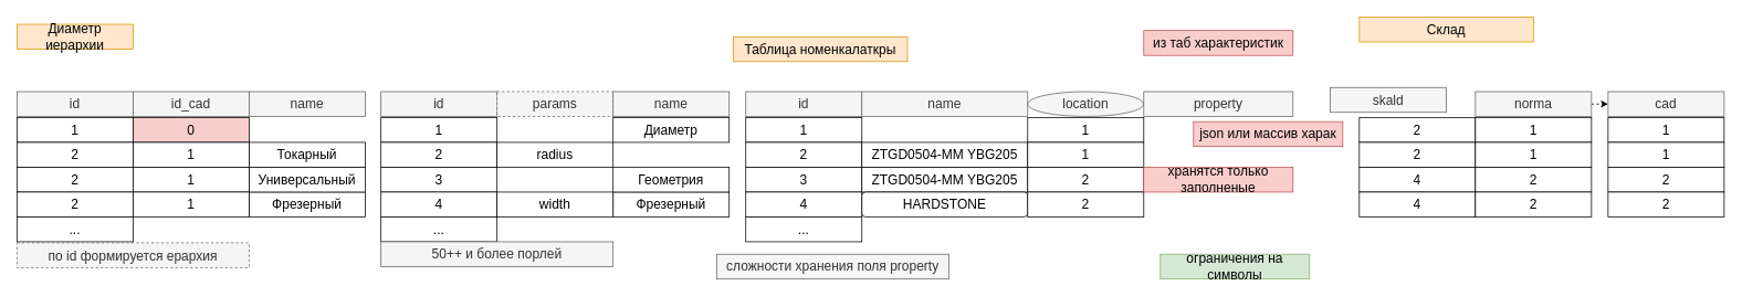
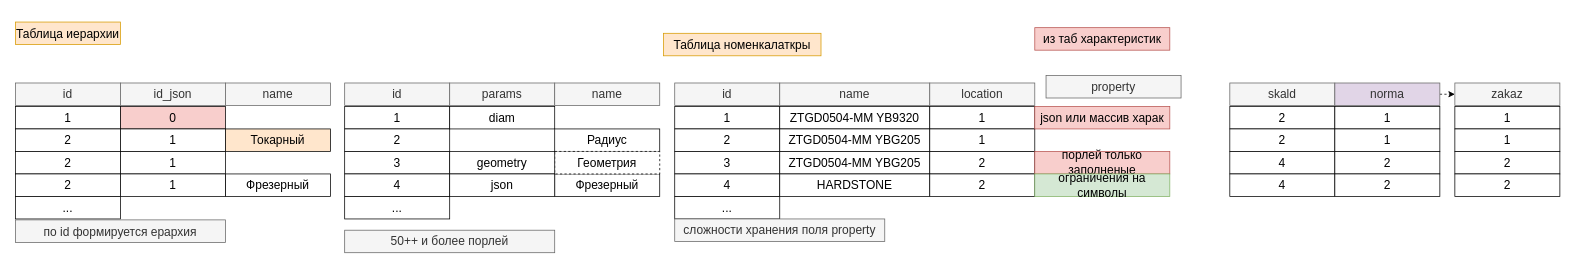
  <mxCell id="0" />
  <mxCell id="1" parent="0" />
- <mxCell id="2" value="&lt;font style=&quot;font-size: 16px;&quot;&gt;Диаметр иерархии&lt;/font&gt;" style="rounded=0;whiteSpace=wrap;html=1;fillColor=#ffe6cc;strokeColor=#d79b00;" parent="1" vertex="1"><mxGeometry x="20" y="28.75" width="140" height="30" as="geometry" /></mxCell>
+ <mxCell id="2" value="&lt;font style=&quot;font-size: 16px;&quot;&gt;Таблица иерархии&lt;/font&gt;" style="rounded=0;whiteSpace=wrap;html=1;fillColor=#ffe6cc;strokeColor=#d79b00;" parent="1" vertex="1"><mxGeometry x="20" y="28.75" width="140" height="30" as="geometry" /></mxCell>
  <mxCell id="3" value="&lt;span style=&quot;font-size: 16px;&quot;&gt;id&lt;/span&gt;" style="rounded=0;whiteSpace=wrap;html=1;fillColor=#f5f5f5;fontColor=#333333;strokeColor=#666666;" parent="1" vertex="1"><mxGeometry x="20" y="110" width="140" height="30" as="geometry" /></mxCell>
- <mxCell id="4" value="&lt;span style=&quot;font-size: 16px;&quot;&gt;id_cad&lt;/span&gt;" style="rounded=0;whiteSpace=wrap;html=1;fillColor=#f5f5f5;fontColor=#333333;strokeColor=#666666;" parent="1" vertex="1"><mxGeometry x="160" y="110" width="140" height="30" as="geometry" /></mxCell>
+ <mxCell id="4" value="&lt;span style=&quot;font-size: 16px;&quot;&gt;id_json&lt;/span&gt;" style="rounded=0;whiteSpace=wrap;html=1;fillColor=#f5f5f5;fontColor=#333333;strokeColor=#666666;" parent="1" vertex="1"><mxGeometry x="160" y="110" width="140" height="30" as="geometry" /></mxCell>
  <mxCell id="5" value="&lt;span style=&quot;font-size: 16px;&quot;&gt;name&lt;/span&gt;" style="rounded=0;whiteSpace=wrap;html=1;fillColor=#f5f5f5;fontColor=#333333;strokeColor=#666666;" parent="1" vertex="1"><mxGeometry x="300" y="110" width="140" height="30" as="geometry" /></mxCell>
  <mxCell id="6" value="&lt;span style=&quot;font-size: 16px;&quot;&gt;1&lt;/span&gt;" style="rounded=0;whiteSpace=wrap;html=1;" parent="1" vertex="1"><mxGeometry x="20" y="141.25" width="140" height="30" as="geometry" /></mxCell>
  <mxCell id="7" value="&lt;span style=&quot;font-size: 16px;&quot;&gt;0&lt;/span&gt;" style="rounded=0;whiteSpace=wrap;html=1;fillColor=#f8cecc;" parent="1" vertex="1"><mxGeometry x="160" y="141.25" width="140" height="30" as="geometry" /></mxCell>
  <mxCell id="8" value="&lt;span style=&quot;font-size: 16px;&quot;&gt;2&lt;/span&gt;" style="rounded=0;whiteSpace=wrap;html=1;" parent="1" vertex="1"><mxGeometry x="20" y="171.25" width="140" height="30" as="geometry" /></mxCell>
  <mxCell id="9" value="&lt;span style=&quot;font-size: 16px;&quot;&gt;1&lt;/span&gt;" style="rounded=0;whiteSpace=wrap;html=1;" parent="1" vertex="1"><mxGeometry x="160" y="171.25" width="140" height="30" as="geometry" /></mxCell>
  <mxCell id="10" value="&lt;font style=&quot;font-size: 16px;&quot;&gt;Фрезерный&lt;/font&gt;" style="rounded=0;whiteSpace=wrap;html=1;" parent="1" vertex="1"><mxGeometry x="300" y="231.25" width="140" height="30" as="geometry" /></mxCell>
- <mxCell id="11" value="&lt;font style=&quot;font-size: 16px;&quot;&gt;Токарный&lt;/font&gt;" style="rounded=0;whiteSpace=wrap;html=1;" parent="1" vertex="1"><mxGeometry x="300" y="171.25" width="140" height="30" as="geometry" /></mxCell>
- <mxCell id="12" value="&lt;font style=&quot;font-size: 16px;&quot;&gt;Универсальный&lt;/font&gt;" style="rounded=0;whiteSpace=wrap;html=1;" parent="1" vertex="1"><mxGeometry x="300" y="201.25" width="140" height="30" as="geometry" /></mxCell>
+ <mxCell id="11" value="&lt;font style=&quot;font-size: 16px;&quot;&gt;Токарный&lt;/font&gt;" style="rounded=0;whiteSpace=wrap;html=1;fillColor=#ffe6cc;" parent="1" vertex="1"><mxGeometry x="300" y="171.25" width="140" height="30" as="geometry" /></mxCell>
  <mxCell id="13" value="&lt;span style=&quot;font-size: 16px;&quot;&gt;2&lt;/span&gt;" style="rounded=0;whiteSpace=wrap;html=1;" parent="1" vertex="1"><mxGeometry x="20" y="201.25" width="140" height="30" as="geometry" /></mxCell>
  <mxCell id="14" value="&lt;span style=&quot;font-size: 16px;&quot;&gt;2&lt;/span&gt;" style="rounded=0;whiteSpace=wrap;html=1;" parent="1" vertex="1"><mxGeometry x="20" y="231.25" width="140" height="30" as="geometry" /></mxCell>
  <mxCell id="15" value="&lt;span style=&quot;font-size: 16px;&quot;&gt;1&lt;/span&gt;" style="rounded=0;whiteSpace=wrap;html=1;" parent="1" vertex="1"><mxGeometry x="160" y="201.25" width="140" height="30" as="geometry" /></mxCell>
  <mxCell id="16" value="&lt;span style=&quot;font-size: 16px;&quot;&gt;1&lt;/span&gt;" style="rounded=0;whiteSpace=wrap;html=1;" parent="1" vertex="1"><mxGeometry x="160" y="231.25" width="140" height="30" as="geometry" /></mxCell>
  <mxCell id="17" value="&lt;span style=&quot;font-size: 16px;&quot;&gt;id&lt;/span&gt;" style="rounded=0;whiteSpace=wrap;html=1;fillColor=#f5f5f5;fontColor=#333333;strokeColor=#666666;" parent="1" vertex="1"><mxGeometry x="459" y="110" width="140" height="30" as="geometry" /></mxCell>
- <mxCell id="18" value="&lt;span style=&quot;font-size: 16px;&quot;&gt;params&lt;/span&gt;" style="rounded=0;whiteSpace=wrap;html=1;fillColor=#f5f5f5;fontColor=#333333;strokeColor=#666666;dashed=1;" parent="1" vertex="1"><mxGeometry x="599" y="110" width="140" height="30" as="geometry" /></mxCell>
+ <mxCell id="18" value="&lt;span style=&quot;font-size: 16px;&quot;&gt;params&lt;/span&gt;" style="rounded=0;whiteSpace=wrap;html=1;fillColor=#f5f5f5;fontColor=#333333;strokeColor=#666666;" parent="1" vertex="1"><mxGeometry x="599" y="110" width="140" height="30" as="geometry" /></mxCell>
  <mxCell id="19" value="&lt;span style=&quot;font-size: 16px;&quot;&gt;name&lt;/span&gt;" style="rounded=0;whiteSpace=wrap;html=1;fillColor=#f5f5f5;fontColor=#333333;strokeColor=#666666;" parent="1" vertex="1"><mxGeometry x="739" y="110" width="140" height="30" as="geometry" /></mxCell>
  <mxCell id="20" value="&lt;span style=&quot;font-size: 16px;&quot;&gt;1&lt;/span&gt;" style="rounded=0;whiteSpace=wrap;html=1;" parent="1" vertex="1"><mxGeometry x="459" y="141.25" width="140" height="30" as="geometry" /></mxCell>
- <mxCell id="22" value="&lt;font style=&quot;font-size: 16px;&quot;&gt;Диаметр&lt;/font&gt;" style="rounded=0;whiteSpace=wrap;html=1;fillColor=default;strokeColor=default;" parent="1" vertex="1"><mxGeometry x="739" y="141.25" width="140" height="30" as="geometry" /></mxCell>
+ <mxCell id="21" value="&lt;font style=&quot;font-size: 16px;&quot;&gt;diam&lt;/font&gt;" style="rounded=0;whiteSpace=wrap;html=1;" parent="1" vertex="1"><mxGeometry x="599" y="141.25" width="140" height="30" as="geometry" /></mxCell>
  <mxCell id="23" value="&lt;span style=&quot;font-size: 16px;&quot;&gt;2&lt;/span&gt;" style="rounded=0;whiteSpace=wrap;html=1;" parent="1" vertex="1"><mxGeometry x="459" y="171.25" width="140" height="30" as="geometry" /></mxCell>
- <mxCell id="24" value="&lt;font style=&quot;font-size: 16px;&quot;&gt;radius&lt;/font&gt;" style="rounded=0;whiteSpace=wrap;html=1;" parent="1" vertex="1"><mxGeometry x="599" y="171.25" width="140" height="30" as="geometry" /></mxCell>
  <mxCell id="25" value="&lt;font style=&quot;font-size: 16px;&quot;&gt;Фрезерный&lt;/font&gt;" style="rounded=0;whiteSpace=wrap;html=1;" parent="1" vertex="1"><mxGeometry x="739" y="231.25" width="140" height="30" as="geometry" /></mxCell>
- <mxCell id="27" value="&lt;font style=&quot;font-size: 16px;&quot;&gt;Геометрия&lt;/font&gt;" style="rounded=0;whiteSpace=wrap;html=1;" parent="1" vertex="1"><mxGeometry x="739" y="201.25" width="140" height="30" as="geometry" /></mxCell>
+ <mxCell id="26" value="&lt;font style=&quot;font-size: 16px;&quot;&gt;Радиус&lt;/font&gt;" style="rounded=0;whiteSpace=wrap;html=1;" parent="1" vertex="1"><mxGeometry x="739" y="171.25" width="140" height="30" as="geometry" /></mxCell>
+ <mxCell id="27" value="&lt;font style=&quot;font-size: 16px;&quot;&gt;Геометрия&lt;/font&gt;" style="rounded=0;whiteSpace=wrap;html=1;dashed=1;" parent="1" vertex="1"><mxGeometry x="739" y="201.25" width="140" height="30" as="geometry" /></mxCell>
  <mxCell id="28" value="&lt;span style=&quot;font-size: 16px;&quot;&gt;3&lt;/span&gt;" style="rounded=0;whiteSpace=wrap;html=1;" parent="1" vertex="1"><mxGeometry x="459" y="201.25" width="140" height="30" as="geometry" /></mxCell>
  <mxCell id="29" value="&lt;span style=&quot;font-size: 16px;&quot;&gt;4&lt;/span&gt;" style="rounded=0;whiteSpace=wrap;html=1;" parent="1" vertex="1"><mxGeometry x="459" y="231.25" width="140" height="30" as="geometry" /></mxCell>
- <mxCell id="31" value="&lt;font style=&quot;font-size: 16px;&quot;&gt;width&lt;/font&gt;" style="rounded=0;whiteSpace=wrap;html=1;" parent="1" vertex="1"><mxGeometry x="599" y="231.25" width="140" height="30" as="geometry" /></mxCell>
+ <mxCell id="30" value="&lt;font style=&quot;font-size: 16px;&quot;&gt;geometry&lt;/font&gt;" style="rounded=0;whiteSpace=wrap;html=1;" parent="1" vertex="1"><mxGeometry x="599" y="201.25" width="140" height="30" as="geometry" /></mxCell>
+ <mxCell id="31" value="&lt;font style=&quot;font-size: 16px;&quot;&gt;json&lt;/font&gt;" style="rounded=0;whiteSpace=wrap;html=1;" parent="1" vertex="1"><mxGeometry x="599" y="231.25" width="140" height="30" as="geometry" /></mxCell>
  <mxCell id="32" value="&lt;span style=&quot;font-size: 16px;&quot;&gt;...&lt;/span&gt;" style="rounded=0;whiteSpace=wrap;html=1;" parent="1" vertex="1"><mxGeometry x="459" y="261.25" width="140" height="30" as="geometry" /></mxCell>
  <mxCell id="33" value="&lt;span style=&quot;font-size: 16px;&quot;&gt;...&lt;/span&gt;" style="rounded=0;whiteSpace=wrap;html=1;" parent="1" vertex="1"><mxGeometry x="20" y="261.25" width="140" height="30" as="geometry" /></mxCell>
  <mxCell id="34" value="&lt;span style=&quot;font-size: 16px;&quot;&gt;Таблица номенкалаткры&lt;/span&gt;" style="rounded=0;whiteSpace=wrap;html=1;fillColor=#ffe6cc;strokeColor=#d79b00;" parent="1" vertex="1"><mxGeometry x="884" y="43.75" width="210" height="30" as="geometry" /></mxCell>
  <mxCell id="35" value="&lt;span style=&quot;font-size: 16px;&quot;&gt;id&lt;/span&gt;" style="rounded=0;whiteSpace=wrap;html=1;fillColor=#f5f5f5;fontColor=#333333;strokeColor=#666666;" parent="1" vertex="1"><mxGeometry x="899" y="110" width="140" height="30" as="geometry" /></mxCell>
  <mxCell id="36" value="&lt;span style=&quot;font-size: 16px;&quot;&gt;name&lt;/span&gt;" style="rounded=0;whiteSpace=wrap;html=1;fillColor=#f5f5f5;fontColor=#333333;strokeColor=#666666;" parent="1" vertex="1"><mxGeometry x="1039" y="110" width="200" height="30" as="geometry" /></mxCell>
- <mxCell id="37" value="&lt;font style=&quot;font-size: 16px;&quot;&gt;location&lt;/font&gt;" style="ellipse;whiteSpace=wrap;html=1;fillColor=#f5f5f5;fontColor=#333333;strokeColor=#666666;" parent="1" vertex="1"><mxGeometry x="1239" y="110" width="140" height="30" as="geometry" /></mxCell>
+ <mxCell id="37" value="&lt;font style=&quot;font-size: 16px;&quot;&gt;location&lt;/font&gt;" style="rounded=0;whiteSpace=wrap;html=1;fillColor=#f5f5f5;fontColor=#333333;strokeColor=#666666;" parent="1" vertex="1"><mxGeometry x="1239" y="110" width="140" height="30" as="geometry" /></mxCell>
  <mxCell id="38" value="&lt;span style=&quot;font-size: 16px;&quot;&gt;1&lt;/span&gt;" style="rounded=0;whiteSpace=wrap;html=1;" parent="1" vertex="1"><mxGeometry x="899" y="141.25" width="140" height="30" as="geometry" /></mxCell>
+ <mxCell id="39" value="&lt;font style=&quot;font-size: 16px;&quot;&gt;ZTGD0504-MM YB9320&lt;/font&gt;" style="rounded=0;whiteSpace=wrap;html=1;" parent="1" vertex="1"><mxGeometry x="1039" y="141.25" width="200" height="30" as="geometry" /></mxCell>
  <mxCell id="40" value="&lt;font style=&quot;font-size: 16px;&quot;&gt;1&lt;/font&gt;" style="rounded=0;whiteSpace=wrap;html=1;fillColor=default;strokeColor=default;" parent="1" vertex="1"><mxGeometry x="1239" y="141.25" width="140" height="30" as="geometry" /></mxCell>
  <mxCell id="41" value="&lt;span style=&quot;font-size: 16px;&quot;&gt;2&lt;/span&gt;" style="rounded=0;whiteSpace=wrap;html=1;" parent="1" vertex="1"><mxGeometry x="899" y="171.25" width="140" height="30" as="geometry" /></mxCell>
  <mxCell id="42" value="&lt;span style=&quot;font-size: 16px;&quot;&gt;3&lt;/span&gt;" style="rounded=0;whiteSpace=wrap;html=1;" parent="1" vertex="1"><mxGeometry x="899" y="201.25" width="140" height="30" as="geometry" /></mxCell>
  <mxCell id="43" value="&lt;span style=&quot;font-size: 16px;&quot;&gt;4&lt;/span&gt;" style="rounded=0;whiteSpace=wrap;html=1;" parent="1" vertex="1"><mxGeometry x="899" y="231.25" width="140" height="30" as="geometry" /></mxCell>
  <mxCell id="44" value="&lt;span style=&quot;font-size: 16px;&quot;&gt;...&lt;/span&gt;" style="rounded=0;whiteSpace=wrap;html=1;" parent="1" vertex="1"><mxGeometry x="899" y="261.25" width="140" height="30" as="geometry" /></mxCell>
  <mxCell id="45" value="&lt;font style=&quot;font-size: 16px;&quot;&gt;ZTGD0504-MM YBG205&lt;/font&gt;" style="rounded=0;whiteSpace=wrap;html=1;" parent="1" vertex="1"><mxGeometry x="1039" y="171.25" width="200" height="30" as="geometry" /></mxCell>
  <mxCell id="46" value="&lt;font style=&quot;font-size: 16px;&quot;&gt;1&lt;/font&gt;" style="rounded=0;whiteSpace=wrap;html=1;fillColor=default;strokeColor=default;" parent="1" vertex="1"><mxGeometry x="1239" y="171.25" width="140" height="30" as="geometry" /></mxCell>
  <mxCell id="47" value="&lt;font style=&quot;font-size: 16px;&quot;&gt;ZTGD0504-MM YBG205&lt;/font&gt;" style="rounded=0;whiteSpace=wrap;html=1;" parent="1" vertex="1"><mxGeometry x="1039" y="201.25" width="200" height="30" as="geometry" /></mxCell>
  <mxCell id="48" value="&lt;font style=&quot;font-size: 16px;&quot;&gt;2&lt;/font&gt;" style="rounded=0;whiteSpace=wrap;html=1;fillColor=default;strokeColor=default;" parent="1" vertex="1"><mxGeometry x="1239" y="201.25" width="140" height="30" as="geometry" /></mxCell>
- <mxCell id="49" value="&lt;font style=&quot;font-size: 16px;&quot;&gt;HARDSTONE&lt;/font&gt;" style="whiteSpace=wrap;html=1;rounded=1;" parent="1" vertex="1"><mxGeometry x="1039" y="231.25" width="200" height="30" as="geometry" /></mxCell>
+ <mxCell id="49" value="&lt;font style=&quot;font-size: 16px;&quot;&gt;HARDSTONE&lt;/font&gt;" style="rounded=0;whiteSpace=wrap;html=1;" parent="1" vertex="1"><mxGeometry x="1039" y="231.25" width="200" height="30" as="geometry" /></mxCell>
  <mxCell id="50" value="&lt;font style=&quot;font-size: 16px;&quot;&gt;2&lt;/font&gt;" style="rounded=0;whiteSpace=wrap;html=1;fillColor=default;strokeColor=default;" parent="1" vertex="1"><mxGeometry x="1239" y="231.25" width="140" height="30" as="geometry" /></mxCell>
- <mxCell id="51" value="&lt;font style=&quot;font-size: 16px;&quot;&gt;property&lt;/font&gt;" style="rounded=0;whiteSpace=wrap;html=1;fillColor=#f5f5f5;fontColor=#333333;strokeColor=#666666;" parent="1" vertex="1"><mxGeometry x="1379" y="110" width="180" height="30" as="geometry" /></mxCell>
- <mxCell id="52" value="&lt;font style=&quot;font-size: 16px;&quot;&gt;json или массив харак&lt;/font&gt;" style="rounded=0;whiteSpace=wrap;html=1;fillColor=#f8cecc;strokeColor=#b85450;" parent="1" vertex="1"><mxGeometry x="1439" y="146.25" width="180" height="30" as="geometry" /></mxCell>
+ <mxCell id="51" value="&lt;font style=&quot;font-size: 16px;&quot;&gt;property&lt;/font&gt;" style="rounded=0;whiteSpace=wrap;html=1;fillColor=#f5f5f5;fontColor=#333333;strokeColor=#666666;" parent="1" vertex="1"><mxGeometry x="1394" y="100" width="180" height="30" as="geometry" /></mxCell>
+ <mxCell id="52" value="&lt;font style=&quot;font-size: 16px;&quot;&gt;json или массив харак&lt;/font&gt;" style="rounded=0;whiteSpace=wrap;html=1;fillColor=#f8cecc;strokeColor=#b85450;" parent="1" vertex="1"><mxGeometry x="1379" y="141.25" width="180" height="30" as="geometry" /></mxCell>
  <mxCell id="53" value="&lt;font style=&quot;font-size: 16px;&quot;&gt;из таб характеристик&lt;/font&gt;" style="rounded=0;whiteSpace=wrap;html=1;fillColor=#f8cecc;strokeColor=#b85450;" parent="1" vertex="1"><mxGeometry x="1379" y="36.25" width="180" height="30" as="geometry" /></mxCell>
- <mxCell id="54" value="&lt;font style=&quot;font-size: 16px;&quot;&gt;хранятся только заполненые&lt;/font&gt;" style="rounded=0;whiteSpace=wrap;html=1;fillColor=#f8cecc;strokeColor=#b85450;" parent="1" vertex="1"><mxGeometry x="1379" y="201.25" width="180" height="30" as="geometry" /></mxCell>
- <mxCell id="55" value="&lt;font style=&quot;font-size: 16px;&quot;&gt;ограничения на символы&lt;/font&gt;" style="rounded=0;whiteSpace=wrap;html=1;fillColor=#d5e8d4;strokeColor=#82b366;" parent="1" vertex="1"><mxGeometry x="1399" y="306.25" width="180" height="30" as="geometry" /></mxCell>
- <mxCell id="56" value="&lt;span style=&quot;font-size: 16px;&quot;&gt;50++ и более порлей&lt;/span&gt;" style="rounded=0;whiteSpace=wrap;html=1;fillColor=#f5f5f5;fontColor=#333333;strokeColor=#666666;" parent="1" vertex="1"><mxGeometry x="459" y="291.25" width="280" height="30" as="geometry" /></mxCell>
- <mxCell id="57" value="&lt;span style=&quot;font-size: 16px;&quot;&gt;по id формируется ерархия&lt;/span&gt;" style="rounded=0;whiteSpace=wrap;html=1;fillColor=#f5f5f5;fontColor=#333333;strokeColor=#666666;dashed=1;" parent="1" vertex="1"><mxGeometry x="20" y="292.5" width="280" height="30" as="geometry" /></mxCell>
- <mxCell id="58" value="&lt;font style=&quot;font-size: 16px;&quot;&gt;сложности хранения поля&amp;nbsp;property&lt;br&gt;&lt;/font&gt;" style="rounded=0;whiteSpace=wrap;html=1;fillColor=#f5f5f5;fontColor=#333333;strokeColor=#666666;" parent="1" vertex="1"><mxGeometry x="864" y="306.25" width="280" height="30" as="geometry" /></mxCell>
- <mxCell id="59" value="&lt;span style=&quot;font-size: 16px;&quot;&gt;skald&lt;/span&gt;" style="rounded=0;whiteSpace=wrap;html=1;fillColor=#f5f5f5;fontColor=#333333;strokeColor=#666666;" parent="1" vertex="1"><mxGeometry x="1604" y="105" width="140" height="30" as="geometry" /></mxCell>
+ <mxCell id="54" value="&lt;font style=&quot;font-size: 16px;&quot;&gt;порлей только заполненые&lt;/font&gt;" style="rounded=0;whiteSpace=wrap;html=1;fillColor=#f8cecc;strokeColor=#b85450;" parent="1" vertex="1"><mxGeometry x="1379" y="201.25" width="180" height="30" as="geometry" /></mxCell>
+ <mxCell id="55" value="&lt;font style=&quot;font-size: 16px;&quot;&gt;ограничения на символы&lt;/font&gt;" style="rounded=0;whiteSpace=wrap;html=1;fillColor=#d5e8d4;strokeColor=#82b366;" parent="1" vertex="1"><mxGeometry x="1379" y="231.25" width="180" height="30" as="geometry" /></mxCell>
+ <mxCell id="56" value="&lt;span style=&quot;font-size: 16px;&quot;&gt;50++ и более порлей&lt;/span&gt;" style="rounded=0;whiteSpace=wrap;html=1;fillColor=#f5f5f5;fontColor=#333333;strokeColor=#666666;" parent="1" vertex="1"><mxGeometry x="459" y="306.25" width="280" height="30" as="geometry" /></mxCell>
+ <mxCell id="57" value="&lt;span style=&quot;font-size: 16px;&quot;&gt;по id формируется ерархия&lt;/span&gt;" style="rounded=0;whiteSpace=wrap;html=1;fillColor=#f5f5f5;fontColor=#333333;strokeColor=#666666;" parent="1" vertex="1"><mxGeometry x="20" y="292.5" width="280" height="30" as="geometry" /></mxCell>
+ <mxCell id="58" value="&lt;font style=&quot;font-size: 16px;&quot;&gt;сложности хранения поля&amp;nbsp;property&lt;br&gt;&lt;/font&gt;" style="rounded=0;whiteSpace=wrap;html=1;fillColor=#f5f5f5;fontColor=#333333;strokeColor=#666666;" parent="1" vertex="1"><mxGeometry x="899" y="291.25" width="280" height="30" as="geometry" /></mxCell>
+ <mxCell id="59" value="&lt;span style=&quot;font-size: 16px;&quot;&gt;skald&lt;/span&gt;" style="rounded=0;whiteSpace=wrap;html=1;fillColor=#f5f5f5;fontColor=#333333;strokeColor=#666666;" parent="1" vertex="1"><mxGeometry x="1639" y="110" width="140" height="30" as="geometry" /></mxCell>
  <mxCell id="60" value="&lt;font style=&quot;font-size: 16px;&quot;&gt;2&lt;/font&gt;" style="rounded=0;whiteSpace=wrap;html=1;fillColor=default;strokeColor=default;" parent="1" vertex="1"><mxGeometry x="1639" y="141.25" width="140" height="30" as="geometry" /></mxCell>
  <mxCell id="61" value="&lt;font style=&quot;font-size: 16px;&quot;&gt;2&lt;/font&gt;" style="rounded=0;whiteSpace=wrap;html=1;fillColor=default;strokeColor=default;" parent="1" vertex="1"><mxGeometry x="1639" y="171.25" width="140" height="30" as="geometry" /></mxCell>
  <mxCell id="62" value="&lt;font style=&quot;font-size: 16px;&quot;&gt;4&lt;/font&gt;" style="rounded=0;whiteSpace=wrap;html=1;fillColor=default;strokeColor=default;" parent="1" vertex="1"><mxGeometry x="1639" y="201.25" width="140" height="30" as="geometry" /></mxCell>
  <mxCell id="63" value="&lt;font style=&quot;font-size: 16px;&quot;&gt;4&lt;/font&gt;" style="rounded=0;whiteSpace=wrap;html=1;fillColor=default;strokeColor=default;" parent="1" vertex="1"><mxGeometry x="1639" y="231.25" width="140" height="30" as="geometry" /></mxCell>
  <mxCell id="64" style="edgeStyle=orthogonalEdgeStyle;rounded=0;orthogonalLoop=1;jettySize=auto;html=1;exitX=1;exitY=0.5;exitDx=0;exitDy=0;entryX=0;entryY=0.5;entryDx=0;entryDy=0;dashed=1;" parent="1" source="65" target="70" edge="1"><mxGeometry relative="1" as="geometry" /></mxCell>
- <mxCell id="65" value="&lt;font style=&quot;font-size: 16px;&quot;&gt;norma&lt;/font&gt;" style="rounded=0;whiteSpace=wrap;html=1;fillColor=#f5f5f5;fontColor=#333333;strokeColor=#666666;" parent="1" vertex="1"><mxGeometry x="1779" y="110" width="140" height="30" as="geometry" /></mxCell>
+ <mxCell id="65" value="&lt;font style=&quot;font-size: 16px;&quot;&gt;norma&lt;/font&gt;" style="rounded=0;whiteSpace=wrap;html=1;fillColor=#e1d5e7;fontColor=#333333;strokeColor=#666666;" parent="1" vertex="1"><mxGeometry x="1779" y="110" width="140" height="30" as="geometry" /></mxCell>
  <mxCell id="66" value="&lt;font style=&quot;font-size: 16px;&quot;&gt;1&lt;/font&gt;" style="rounded=0;whiteSpace=wrap;html=1;fillColor=default;strokeColor=default;" parent="1" vertex="1"><mxGeometry x="1779" y="141.25" width="140" height="30" as="geometry" /></mxCell>
  <mxCell id="67" value="&lt;font style=&quot;font-size: 16px;&quot;&gt;1&lt;/font&gt;" style="rounded=0;whiteSpace=wrap;html=1;fillColor=default;strokeColor=default;" parent="1" vertex="1"><mxGeometry x="1779" y="171.25" width="140" height="30" as="geometry" /></mxCell>
  <mxCell id="68" value="&lt;font style=&quot;font-size: 16px;&quot;&gt;2&lt;/font&gt;" style="rounded=0;whiteSpace=wrap;html=1;fillColor=default;strokeColor=default;" parent="1" vertex="1"><mxGeometry x="1779" y="201.25" width="140" height="30" as="geometry" /></mxCell>
  <mxCell id="69" value="&lt;font style=&quot;font-size: 16px;&quot;&gt;2&lt;/font&gt;" style="rounded=0;whiteSpace=wrap;html=1;fillColor=default;strokeColor=default;" parent="1" vertex="1"><mxGeometry x="1779" y="231.25" width="140" height="30" as="geometry" /></mxCell>
- <mxCell id="70" value="&lt;font style=&quot;font-size: 16px;&quot;&gt;cad&lt;/font&gt;" style="rounded=0;whiteSpace=wrap;html=1;fillColor=#f5f5f5;fontColor=#333333;strokeColor=#666666;" parent="1" vertex="1"><mxGeometry x="1939" y="110" width="140" height="30" as="geometry" /></mxCell>
+ <mxCell id="70" value="&lt;font style=&quot;font-size: 16px;&quot;&gt;zakaz&lt;/font&gt;" style="rounded=0;whiteSpace=wrap;html=1;fillColor=#f5f5f5;fontColor=#333333;strokeColor=#666666;" parent="1" vertex="1"><mxGeometry x="1939" y="110" width="140" height="30" as="geometry" /></mxCell>
  <mxCell id="71" value="&lt;font style=&quot;font-size: 16px;&quot;&gt;1&lt;/font&gt;" style="rounded=0;whiteSpace=wrap;html=1;fillColor=default;strokeColor=default;" parent="1" vertex="1"><mxGeometry x="1939" y="141.25" width="140" height="30" as="geometry" /></mxCell>
  <mxCell id="72" value="&lt;font style=&quot;font-size: 16px;&quot;&gt;1&lt;/font&gt;" style="rounded=0;whiteSpace=wrap;html=1;fillColor=default;strokeColor=default;" parent="1" vertex="1"><mxGeometry x="1939" y="171.25" width="140" height="30" as="geometry" /></mxCell>
  <mxCell id="73" value="&lt;font style=&quot;font-size: 16px;&quot;&gt;2&lt;/font&gt;" style="rounded=0;whiteSpace=wrap;html=1;fillColor=default;strokeColor=default;" parent="1" vertex="1"><mxGeometry x="1939" y="201.25" width="140" height="30" as="geometry" /></mxCell>
  <mxCell id="74" value="&lt;font style=&quot;font-size: 16px;&quot;&gt;2&lt;/font&gt;" style="rounded=0;whiteSpace=wrap;html=1;fillColor=default;strokeColor=default;" parent="1" vertex="1"><mxGeometry x="1939" y="231.25" width="140" height="30" as="geometry" /></mxCell>
- <mxCell id="75" value="&lt;span style=&quot;font-size: 16px;&quot;&gt;Cклад&lt;/span&gt;" style="rounded=0;whiteSpace=wrap;html=1;fillColor=#ffe6cc;strokeColor=#d79b00;" parent="1" vertex="1"><mxGeometry x="1639" y="20" width="210" height="30" as="geometry" /></mxCell>
